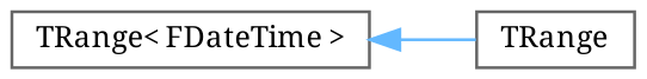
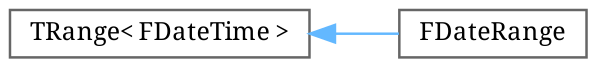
  digraph {
    rankdir=LR
    fontname="Noto Serif"
    node [color=grey40 fillcolor=white fontname="Noto Serif" fontsize=10 shape=box style=filled]
    n1 [height=0.2 label="TRange\< FDateTime \>" width=0.4]
-   n2 [height=0.2 label=TRange width=0.4]
+   n2 [height=0.2 label=FDateRange width=0.4]
    n1 -> n2 [color=steelblue1 dir=back fontname="Noto Serif" fontsize=10 labelfontname=Helvetica labelfontsize=10 style=solid]
  }
